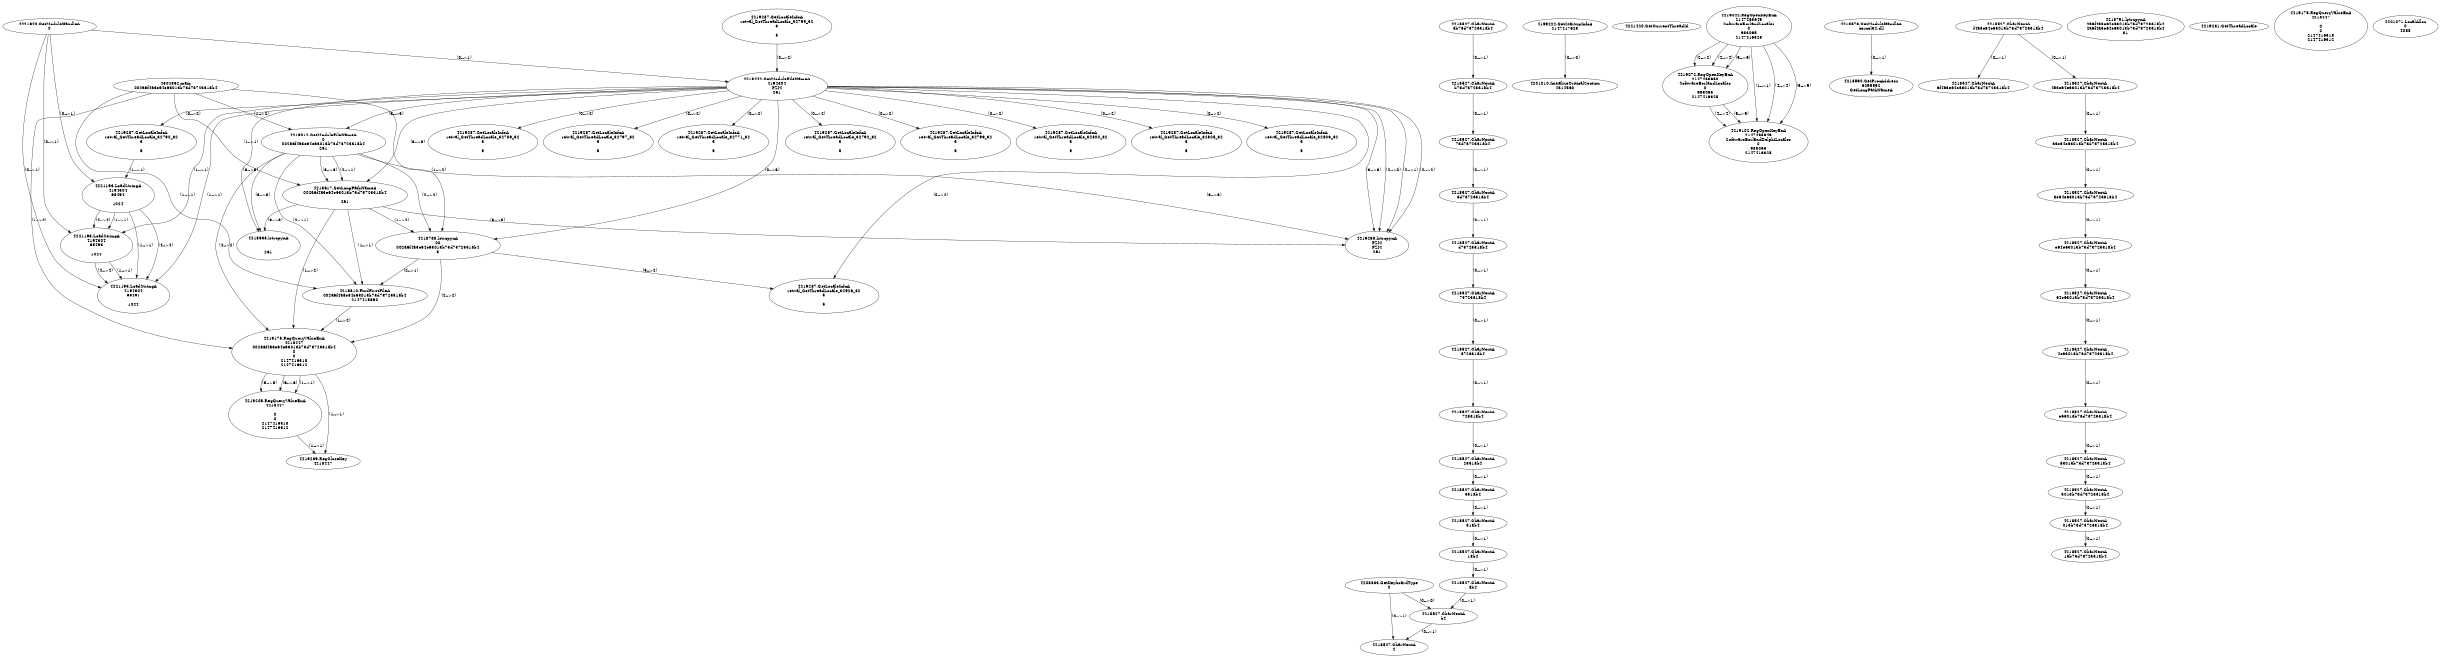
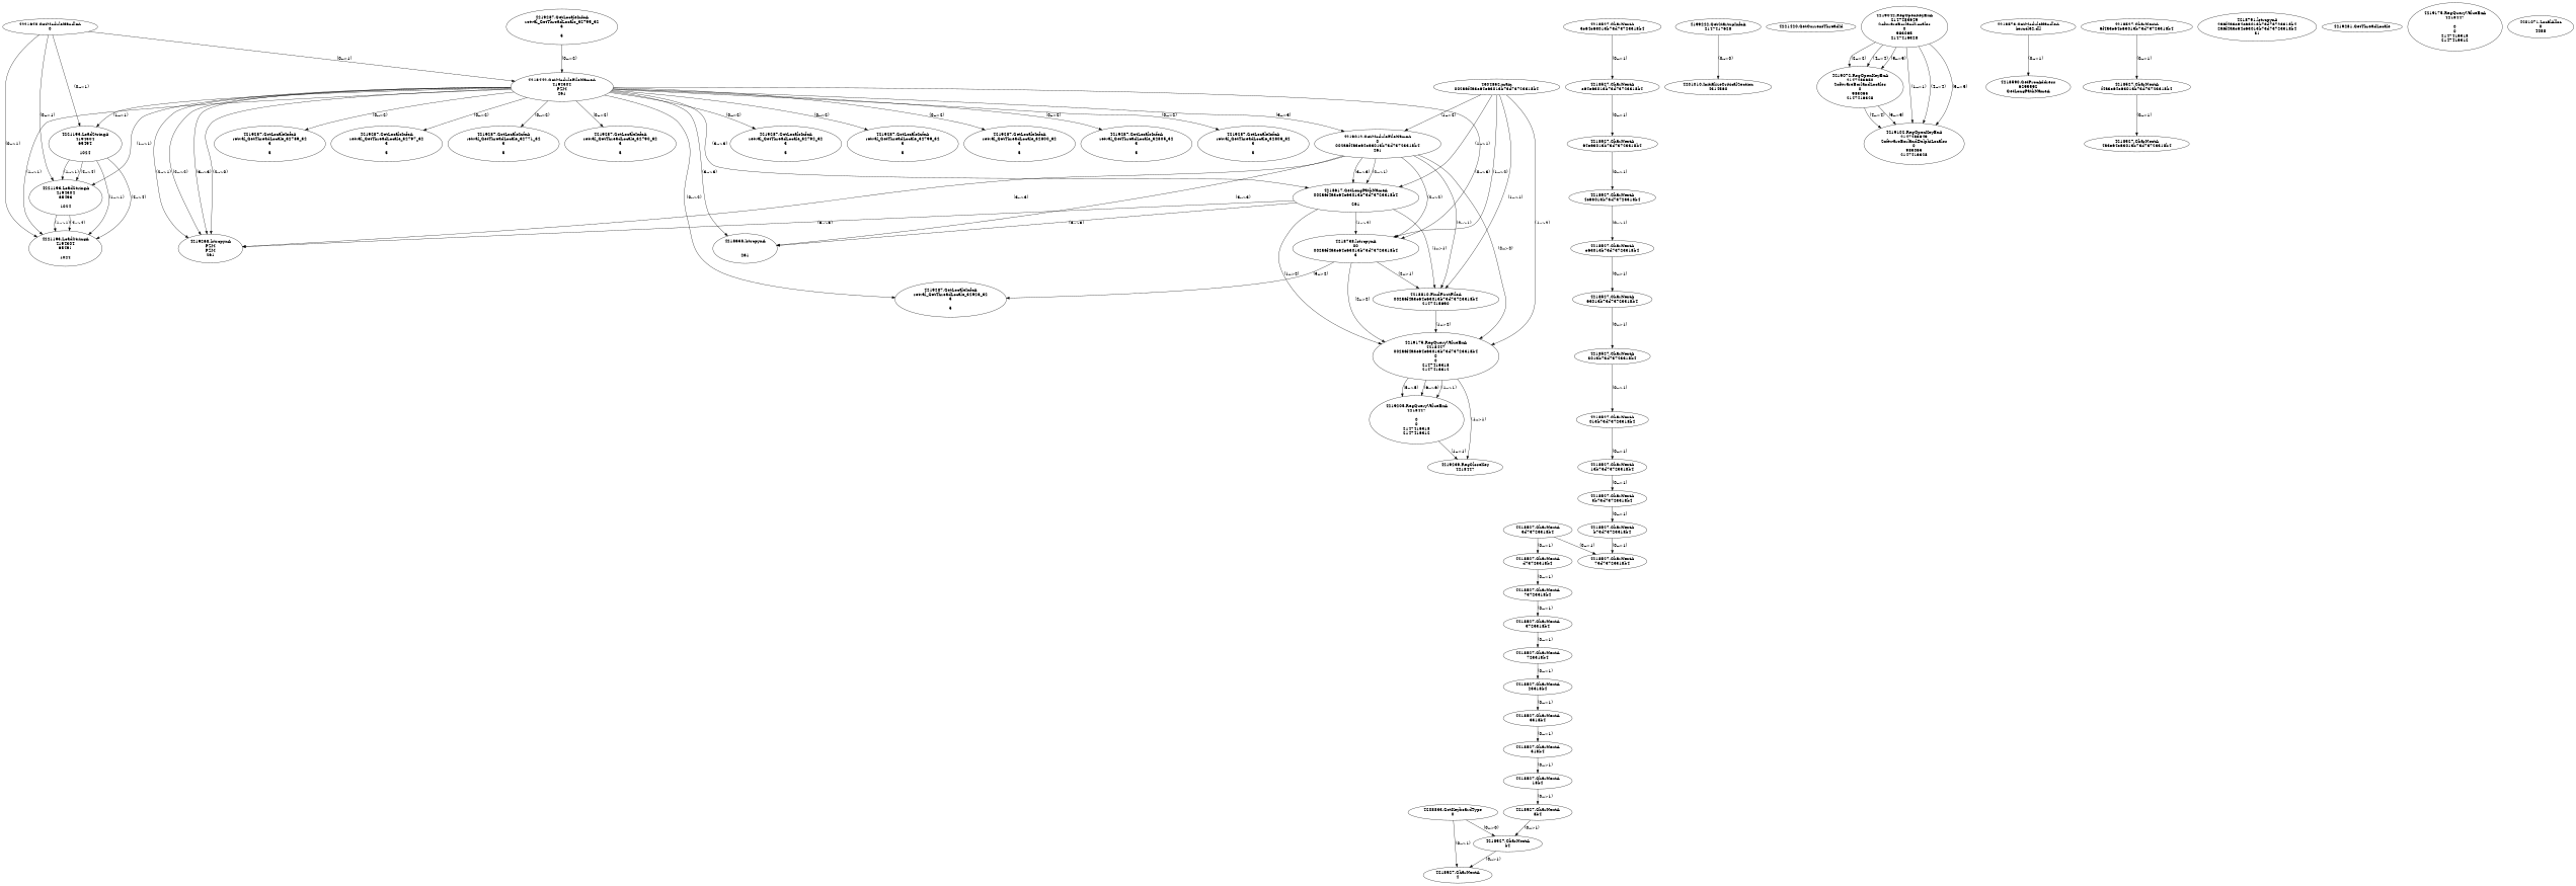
  digraph {
    n1 [label="4304852.main\n002a6f4a3e64e63013b73d73723318b4"]
    n2 [label="4219012.GetModuleFileNameA\n0\n002a6f4a3e64e63013b73d73723318b4\n261"]
    n3 [label="4218617.GetLongPathNameA\n002a6f4a3e64e63013b73d73723318b4\n\n261"]
    n4 [label="4218738.lstrcpynA\n00\n002a6f4a3e64e63013b73d73723318b4\n3"]
    n5 [label="4218810.FindFirstFileA\n002a6f4a3e64e63013b73d73723318b4\n2147415690"]
    n6 [label="4219175.RegQueryValueExA\n4218447\n002a6f4a3e64e63013b73d73723318b4\n0\n0\n2147416318\n2147416312"]
    n7 [label="4219268.lstrcpynA\nPZM\nPZM\n261"]
    n8 [label="4218638.lstrcpynA\n\n\n261"]
    n9 [label="4219287.GetLocaleInfoA\nretval_GetThreadLocale_32926_32\n3\n\n5"]
    n10 [label="4219205.RegQueryValueExA\n4218447\n\n0\n0\n2147416318\n2147416312"]
    n11 [label="4219239.RegCloseKey\n4218447"]
    n12 [label="4221640.GetModuleHandleA\n0"]
    n13 [label="4218442.GetModuleFileNameA\n4194304\nPZM\n261"]
    n14 [label="4221193.LoadStringA\n4194304\n65494\n\n1024"]
    n15 [label="4221193.LoadStringA\n4194304\n65493\n\n1024"]
    n16 [label="4221193.LoadStringA\n4194304\n65491\n\n1024"]
    n17 [label="4219287.GetLocaleInfoA\nretval_GetThreadLocale_32789_32\n3\n\n5"]
    n18 [label="4219287.GetLocaleInfoA\nretval_GetThreadLocale_32797_32\n3\n\n5"]
    n19 [label="4219287.GetLocaleInfoA\nretval_GetThreadLocale_32771_32\n3\n\n5"]
    n20 [label="4219287.GetLocaleInfoA\nretval_GetThreadLocale_32790_32\n3\n\n5"]
    n21 [label="4219287.GetLocaleInfoA\nretval_GetThreadLocale_32792_32\n3\n\n5"]
    n22 [label="4219287.GetLocaleInfoA\nretval_GetThreadLocale_32799_32\n3\n\n5"]
    n23 [label="4219287.GetLocaleInfoA\nretval_GetThreadLocale_32800_32\n3\n\n5"]
    n24 [label="4219287.GetLocaleInfoA\nretval_GetThreadLocale_32805_32\n3\n\n5"]
    n25 [label="4219287.GetLocaleInfoA\nretval_GetThreadLocale_32806_32\n3\n\n5"]
    n26 [label="4208833.GetKeyboardType\n0"]
    n27 [label="4218527.CharNextA\nb4"]
    n28 [label="4218527.CharNextA\n4"]
    n29 [label="4199222.GetStartupInfoA\n2147417628"]
    n30 [label="4201010.InitializeCriticalSection\n4314560"]
    n31 [label="4221420.GetCurrentThreadId\n"]
    n32 [label="4219287.GetLocaleInfoA\nretval_GetThreadLocale_32795_32\n3\n\n5"]
    n33 [label="4219042.RegOpenKeyExA\n2147483649\nSoftware\Borland\Locales\n0\n983065\n2147416328"]
    n34 [label="4219072.RegOpenKeyExA\n2147483650\nSoftware\Borland\Locales\n0\n983065\n2147416328"]
    n35 [label="4219102.RegOpenKeyExA\n2147483649\nSoftware\Borland\Delphi\Locales\n0\n983065\n2147416328"]
    n36 [label="4218573.GetModuleHandleA\nkernel32.dll"]
    n37 [label="4218590.GetProcAddress\n6295592\nGetLongPathNameA"]
    n38 [label="4218527.CharNextA\n6f4a3e64e63013b73d73723318b4"]
    n39 [label="4218527.CharNextA\nf4a3e64e63013b73d73723318b4"]
    n40 [label="4218527.CharNextA\n4a3e64e63013b73d73723318b4"]
-   n41 [label="4218527.CharNextA\na3e64e63013b73d73723318b4"]
    n42 [label="4218527.CharNextA\n3e64e63013b73d73723318b4"]
    n43 [label="4218527.CharNextA\ne64e63013b73d73723318b4"]
    n44 [label="4218527.CharNextA\n64e63013b73d73723318b4"]
    n45 [label="4218527.CharNextA\n4e63013b73d73723318b4"]
    n46 [label="4218527.CharNextA\ne63013b73d73723318b4"]
    n47 [label="4218527.CharNextA\n63013b73d73723318b4"]
    n48 [label="4218527.CharNextA\n3013b73d73723318b4"]
    n49 [label="4218527.CharNextA\n013b73d73723318b4"]
    n50 [label="4218527.CharNextA\n13b73d73723318b4"]
    n51 [label="4218527.CharNextA\n3b73d73723318b4"]
    n52 [label="4218527.CharNextA\nb73d73723318b4"]
    n53 [label="4218527.CharNextA\n73d73723318b4"]
    n54 [label="4218527.CharNextA\n3d73723318b4"]
    n55 [label="4218527.CharNextA\nd73723318b4"]
    n56 [label="4218527.CharNextA\n73723318b4"]
    n57 [label="4218527.CharNextA\n3723318b4"]
    n58 [label="4218527.CharNextA\n723318b4"]
    n59 [label="4218527.CharNextA\n23318b4"]
    n60 [label="4218527.CharNextA\n3318b4"]
    n61 [label="4218527.CharNextA\n318b4"]
    n62 [label="4218527.CharNextA\n18b4"]
    n63 [label="4218527.CharNextA\n8b4"]
    n64 [label="4218791.lstrcpynA\n2a6f4a3e64e63013b73d73723318b4\n2a6f4a3e64e63013b73d73723318b4\n31"]
    n65 [label="4219281.GetThreadLocale\n"]
    n66 [label="4219175.RegQueryValueExA\n4218447\n\n0\n0\n2147416318\n2147416312"]
    n67 [label="4201071.LocalAlloc\n0\n4088"]
    n1 -> n2 [label="(1-->2)"]
    n1 -> n3 [label="(1-->1)"]
    n1 -> n4 [label="(1-->2)"]
    n1 -> n5 [label="(1-->1)"]
    n1 -> n6 [label="(1-->2)"]
    n2 -> n3 [label="(2-->1)"]
    n2 -> n3 [label="(3-->3)"]
    n2 -> n4 [label="(2-->2)"]
    n2 -> n5 [label="(2-->1)"]
    n2 -> n6 [label="(2-->2)"]
    n2 -> n7 [label="(3-->3)"]
    n2 -> n8 [label="(3-->3)"]
    n3 -> n4 [label="(1-->2)"]
    n3 -> n5 [label="(1-->1)"]
    n3 -> n6 [label="(1-->2)"]
    n3 -> n7 [label="(3-->3)"]
    n3 -> n8 [label="(3-->3)"]
    n4 -> n5 [label="(2-->1)"]
    n4 -> n6 [label="(2-->2)"]
    n4 -> n9 [label="(3-->2)"]
    n5 -> n6 [label="(1-->2)"]
    n6 -> n10 [label="(1-->1)"]
    n6 -> n10 [label="(5-->5)"]
    n6 -> n10 [label="(6-->6)"]
    n6 -> n11 [label="(1-->1)"]
    n10 -> n11 [label="(1-->1)"]
    n12 -> n13 [label="(0-->1)"]
    n12 -> n14 [label="(0-->1)"]
    n12 -> n15 [label="(0-->1)"]
    n12 -> n16 [label="(0-->1)"]
    n13 -> n2 [label="(3-->3)"]
    n13 -> n3 [label="(3-->3)"]
    n13 -> n4 [label="(0-->3)"]
    n13 -> n7 [label="(2-->1)"]
    n13 -> n7 [label="(2-->2)"]
    n13 -> n7 [label="(3-->3)"]
    n13 -> n7 [label="(2-->0)"]
    n13 -> n8 [label="(3-->3)"]
    n13 -> n9 [label="(0-->2)"]
-   n20 -> n14 [label="(1-->1)"]
+   n13 -> n14 [label="(1-->1)"]
    n13 -> n15 [label="(1-->1)"]
    n13 -> n16 [label="(1-->1)"]
    n13 -> n17 [label="(0-->2)"]
    n13 -> n18 [label="(0-->2)"]
    n13 -> n19 [label="(0-->2)"]
    n13 -> n20 [label="(0-->2)"]
    n13 -> n21 [label="(0-->2)"]
    n13 -> n22 [label="(0-->2)"]
    n13 -> n23 [label="(0-->2)"]
    n13 -> n24 [label="(0-->2)"]
    n13 -> n25 [label="(0-->2)"]
    n14 -> n15 [label="(1-->1)"]
    n14 -> n15 [label="(4-->4)"]
    n14 -> n16 [label="(1-->1)"]
    n14 -> n16 [label="(4-->4)"]
    n15 -> n16 [label="(1-->1)"]
    n15 -> n16 [label="(4-->4)"]
    n26 -> n27 [label="(0-->0)"]
    n26 -> n28 [label="(0-->1)"]
    n27 -> n28 [label="(0-->1)"]
    n29 -> n30 [label="(0-->0)"]
    n32 -> n13 [label="(0-->2)"]
    n33 -> n34 [label="(2-->2)"]
    n33 -> n34 [label="(4-->4)"]
    n33 -> n34 [label="(5-->5)"]
    n33 -> n35 [label="(1-->1)"]
    n33 -> n35 [label="(4-->4)"]
    n33 -> n35 [label="(5-->5)"]
    n34 -> n35 [label="(4-->4)"]
    n34 -> n35 [label="(5-->5)"]
    n36 -> n37 [label="(0-->1)"]
-   n39 -> n38 [label="(0-->1)"]
+   n38 -> n39 [label="(0-->1)"]
    n39 -> n40 [label="(0-->1)"]
-   n40 -> n41 [label="(0-->1)"]
-   n41 -> n42 [label="(0-->1)"]
    n42 -> n43 [label="(0-->1)"]
    n43 -> n44 [label="(0-->1)"]
    n44 -> n45 [label="(0-->1)"]
    n45 -> n46 [label="(0-->1)"]
    n46 -> n47 [label="(0-->1)"]
    n47 -> n48 [label="(0-->1)"]
    n48 -> n49 [label="(0-->1)"]
    n49 -> n50 [label="(0-->1)"]
+   n50 -> n51 [label="(0-->1)"]
    n51 -> n52 [label="(0-->1)"]
    n52 -> n53 [label="(0-->1)"]
-   n53 -> n54 [label="(0-->1)"]
+   n54 -> n53 [label="(0-->1)"]
    n54 -> n55 [label="(0-->1)"]
    n55 -> n56 [label="(0-->1)"]
    n56 -> n57 [label="(0-->1)"]
    n57 -> n58 [label="(0-->1)"]
    n58 -> n59 [label="(0-->1)"]
    n59 -> n60 [label="(0-->1)"]
    n60 -> n61 [label="(0-->1)"]
    n61 -> n62 [label="(0-->1)"]
    n62 -> n63 [label="(0-->1)"]
    n63 -> n27 [label="(0-->1)"]
  }
